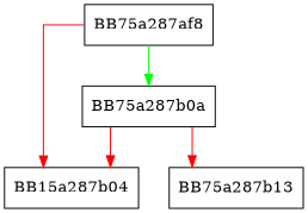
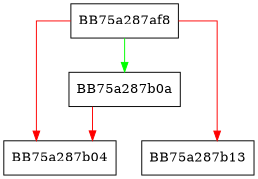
  digraph {
    splines=ortho
    node [shape=box]
    edge [color=red]
    BB75a287af8
    BB75a287b0a
-   BB75a287b04 [label=BB15a287b04]
+   BB75a287b04
    BB75a287b13
    BB75a287af8 -> BB75a287b0a [color=green]
    BB75a287af8 -> BB75a287b04
    BB75a287b0a -> BB75a287b04
-   BB75a287b0a -> BB75a287b13
+   BB75a287af8 -> BB75a287b13
  }
